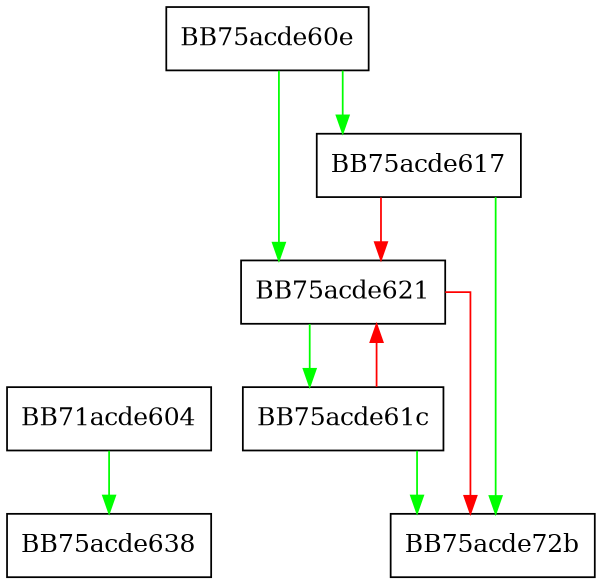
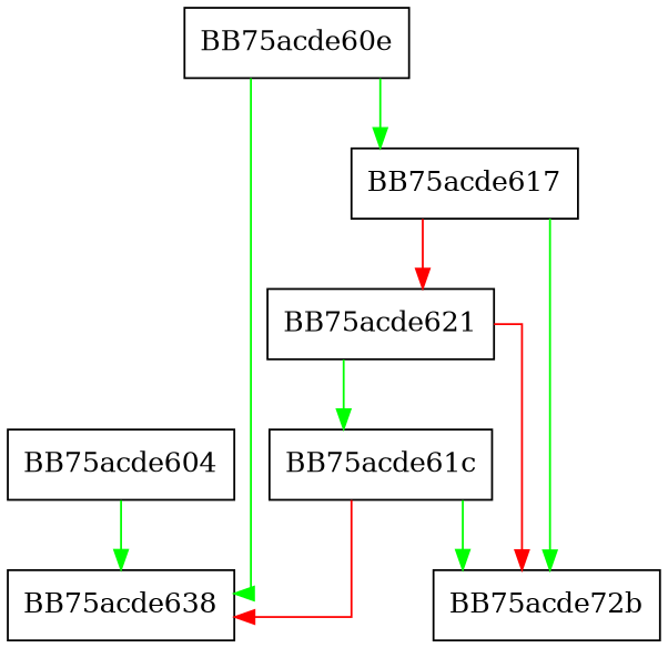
  digraph {
    splines=ortho
    node [shape=box]
    edge [color=green]
-   BB75acde604 [label=BB71acde604]
+   BB75acde604
    BB75acde638
    BB75acde60e
    BB75acde617
    n5 [label=BB75acde72b]
    BB75acde621
    BB75acde61c
    BB75acde604 -> BB75acde638
-   BB75acde60e -> BB75acde621
+   BB75acde60e -> BB75acde638
    BB75acde60e -> BB75acde617
    BB75acde617 -> n5
    BB75acde617 -> BB75acde621 [color=red]
    BB75acde621 -> n5 [color=red]
    BB75acde621 -> BB75acde61c
    BB75acde61c -> n5
-   BB75acde61c -> BB75acde621 [color=red]
+   BB75acde61c -> BB75acde638 [color=red]
  }
